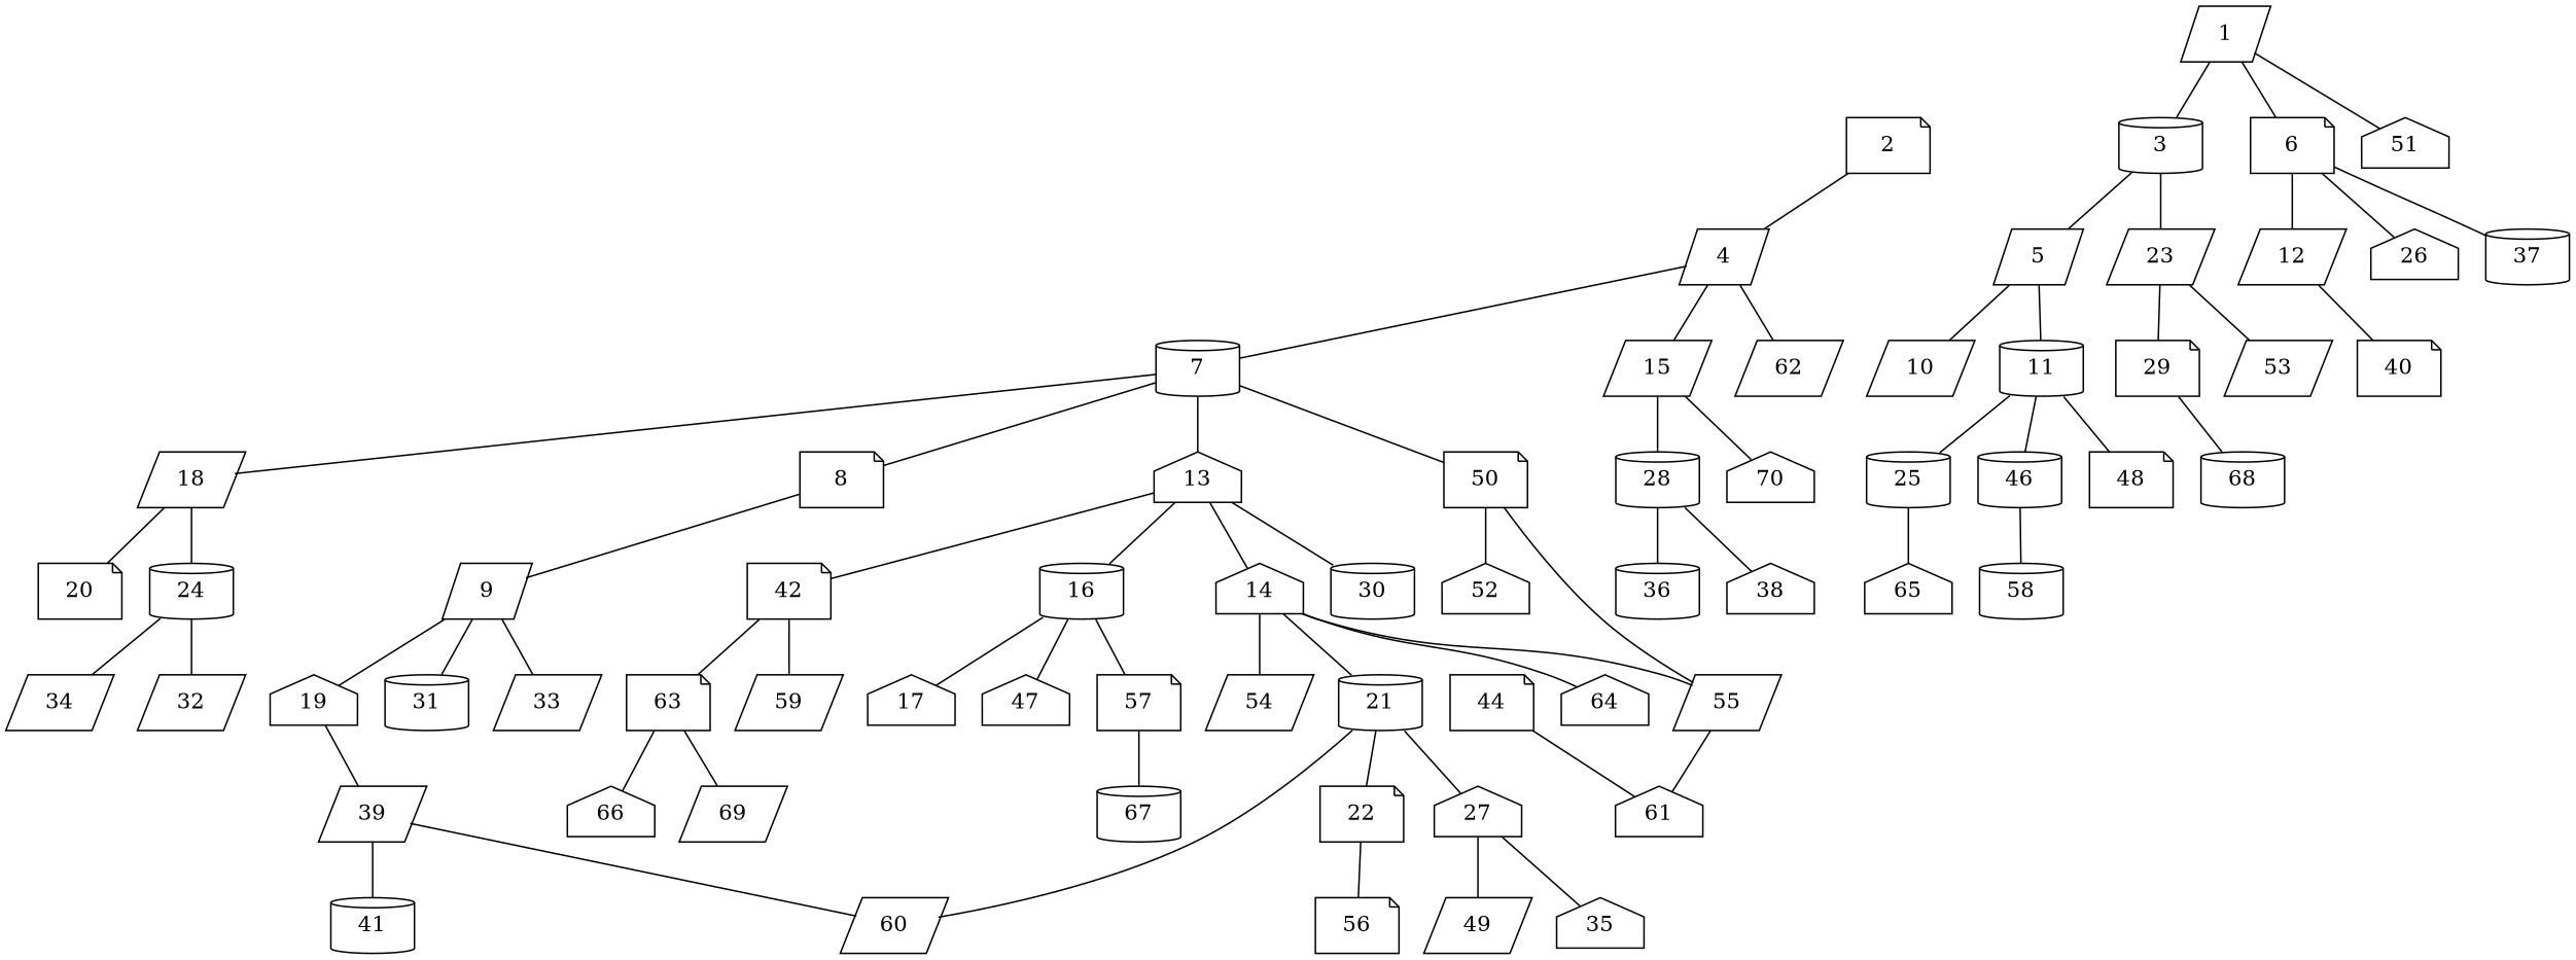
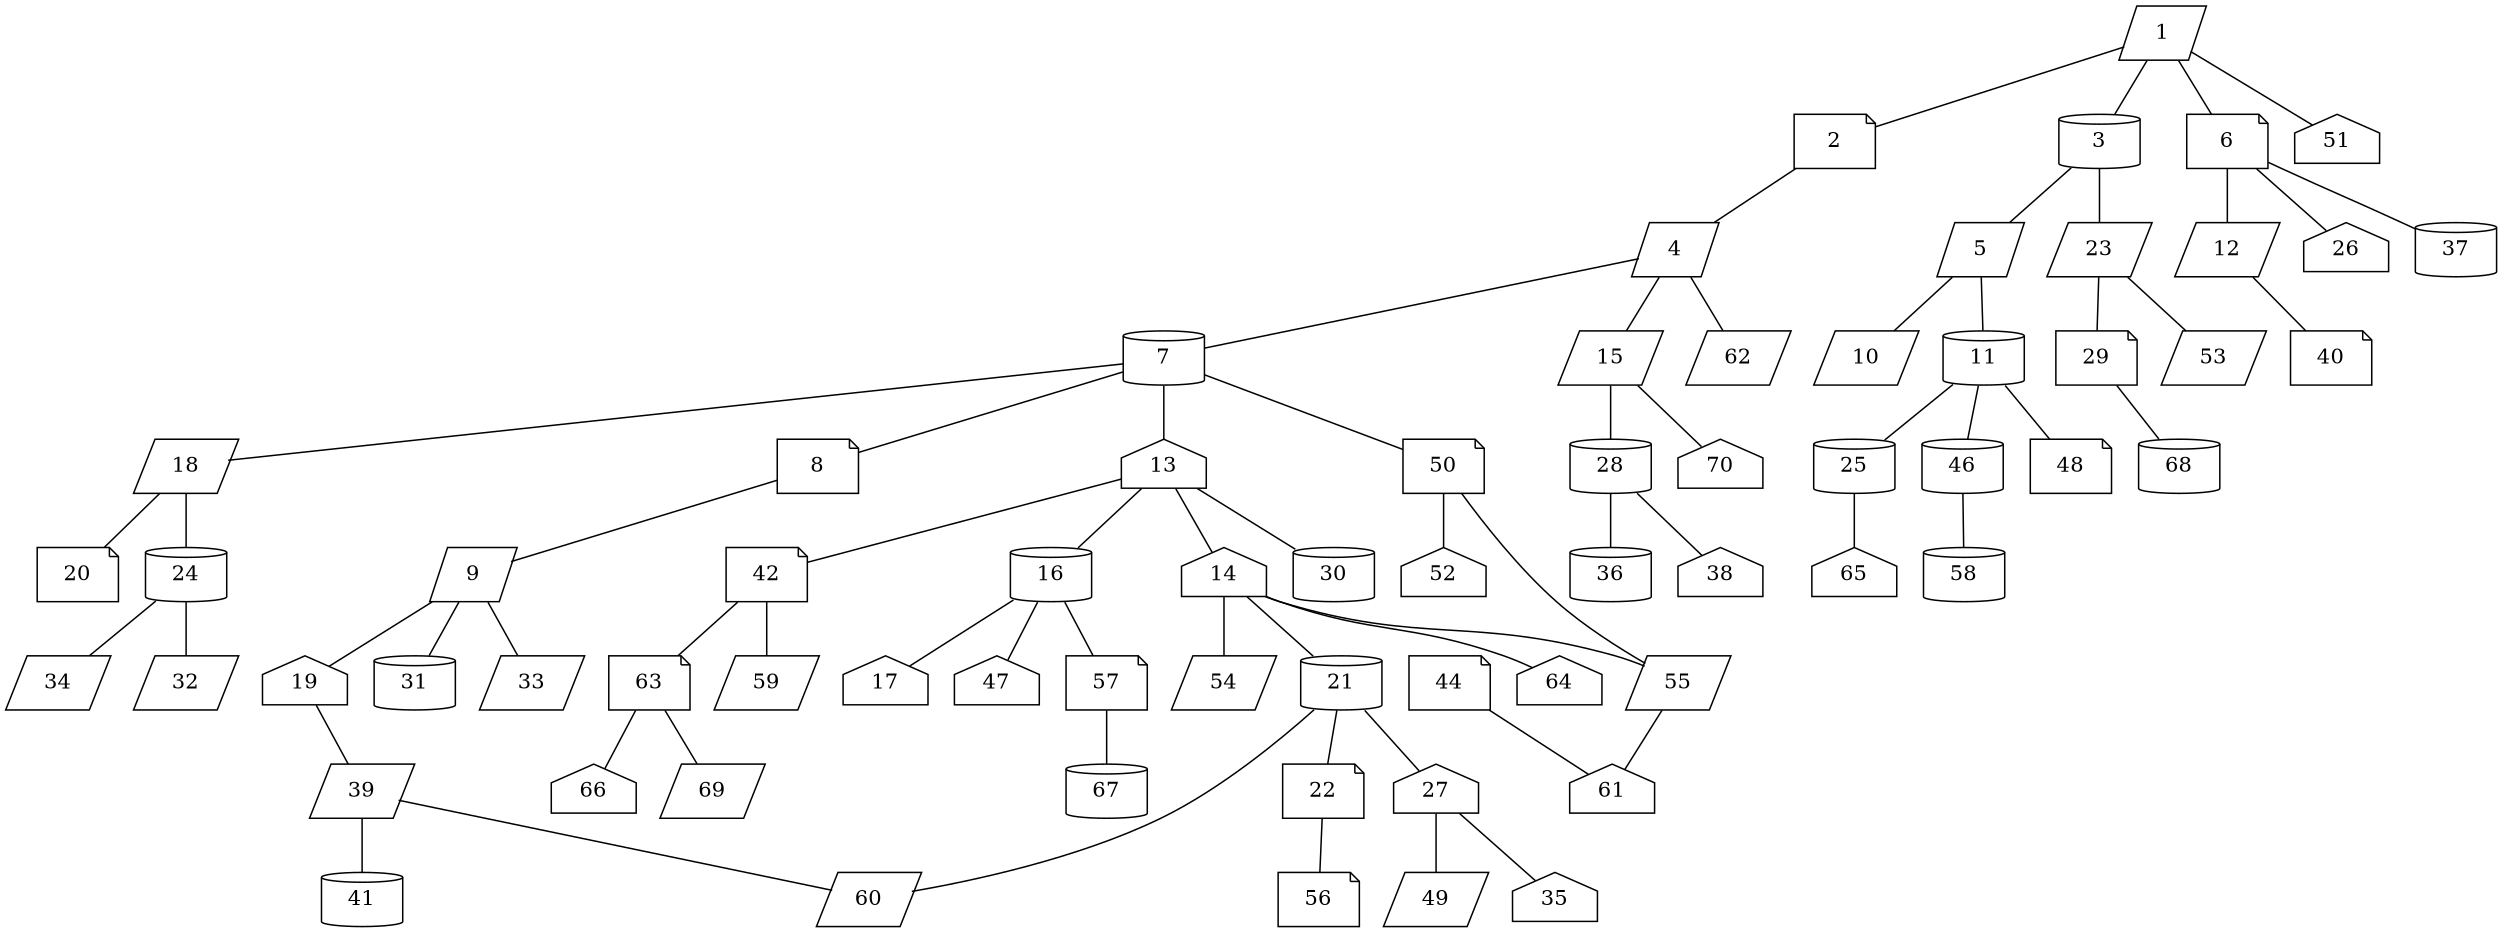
  graph {
    node [shape=parallelogram]
    2 [shape=note]
    1
    3 [shape=cylinder]
    6 [shape=note]
    51 [shape=house]
    4
    5
    23
    12
    26 [shape=house]
    37 [shape=cylinder]
    7 [shape=cylinder]
    15
    62
    10
    11 [shape=cylinder]
    29 [shape=note]
    53
    40 [shape=note]
    8 [shape=note]
    13 [shape=house]
    18
    50 [shape=note]
    28 [shape=cylinder]
    70 [shape=house]
    25 [shape=cylinder]
    46 [shape=cylinder]
    48 [shape=note]
    68 [shape=cylinder]
    9
    14 [shape=house]
    16 [shape=cylinder]
    30 [shape=cylinder]
    42 [shape=note]
    20 [shape=note]
    24 [shape=cylinder]
    55
    52 [shape=house]
    36 [shape=cylinder]
    38 [shape=house]
    65 [shape=house]
    58 [shape=cylinder]
    19 [shape=house]
    31 [shape=cylinder]
    33
    21 [shape=cylinder]
    54
    64 [shape=house]
    17 [shape=house]
    47 [shape=house]
    57 [shape=note]
    59
    63 [shape=note]
    32
    34
    61 [shape=house]
    39
    60
    41 [shape=cylinder]
    22 [shape=note]
    27 [shape=house]
    67 [shape=cylinder]
    66 [shape=house]
    69
    56 [shape=note]
    35 [shape=house]
    49
    44 [shape=note]
    2 -- 4
+   1 -- 2
    1 -- 3
    1 -- 6
    1 -- 51
    3 -- 5
    3 -- 23
    6 -- 12
    6 -- 26
    6 -- 37
    4 -- 7
    4 -- 15
    4 -- 62
    5 -- 10
    5 -- 11
    23 -- 29
    23 -- 53
    12 -- 40
    7 -- 8
    7 -- 13
    7 -- 18
    7 -- 50
    15 -- 28
    15 -- 70
    11 -- 25
    11 -- 46
    11 -- 48
    29 -- 68
    8 -- 9
    13 -- 14
    13 -- 16
    13 -- 30
    13 -- 42
    18 -- 20
    18 -- 24
    50 -- 55
    50 -- 52
    28 -- 36
    28 -- 38
    25 -- 65
    46 -- 58
    9 -- 19
    9 -- 31
    9 -- 33
    14 -- 55
    14 -- 21
    14 -- 54
    14 -- 64
    16 -- 17
    16 -- 47
    16 -- 57
    42 -- 59
    42 -- 63
    24 -- 32
    24 -- 34
    55 -- 61
    19 -- 39
    21 -- 60
    21 -- 22
    21 -- 27
    57 -- 67
    63 -- 66
    63 -- 69
    39 -- 60
    39 -- 41
    22 -- 56
    27 -- 35
    27 -- 49
    44 -- 61
  }
